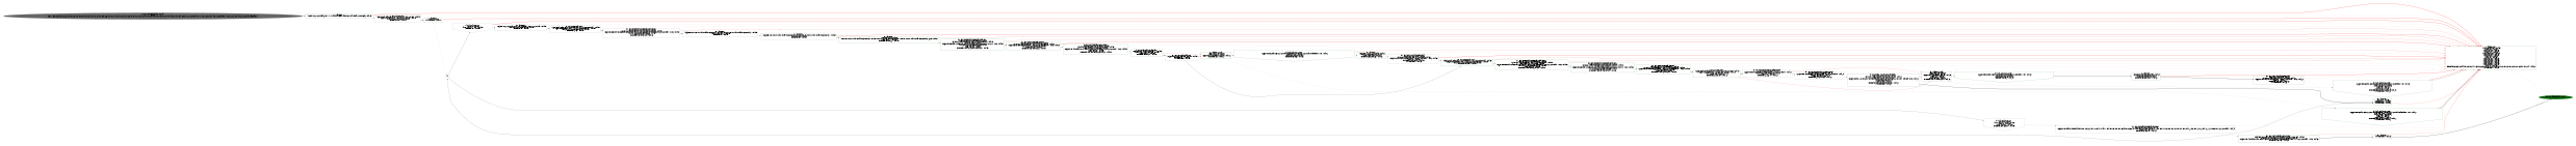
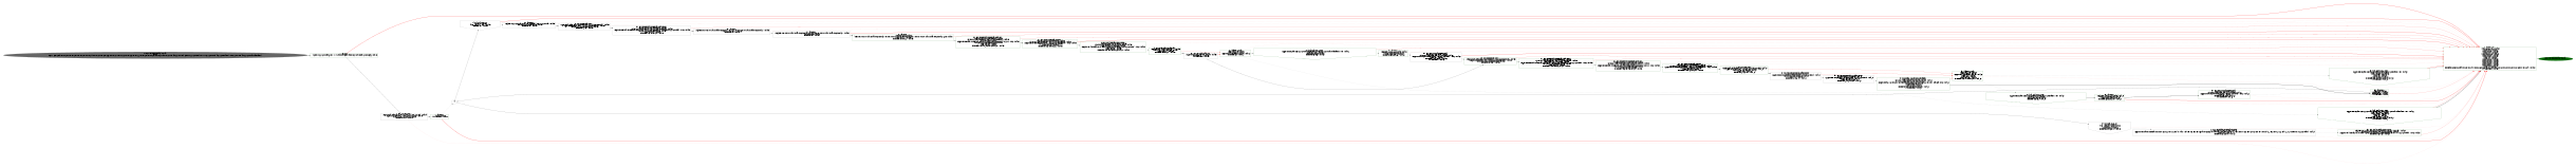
  digraph {
    rankdir=LR
    fontname="DejaVu Sans Mono"
    node [color=darkgreen fontname="DejaVu Sans Mono" shape=box]
    edge [style=dotted fontname="DejaVu Sans Mono"]
    n1 [color=gray40 label="1: Start void GlobalSchoolRank.crawler()\nFormals: \nLocals:  CatchVar119:void $irvar12:void $irvar11:void $irvar10:void $irvar9:void $irvar8:void CatchVar65:void $irvar7:void $irvar6:void $irvar5:void $irvar4:void $irvar3:void $irvar2:void $irvar1:void $irvar0:void res:java.util.List* basicUrl:java.lang.String* i:int url:java.lang.String* e:java.lang.Exception* list:java.util.List* e1:java.lang.InterruptedException* \n  " style=filled shape=""]
    n2 [label="4:  method_body \n   *&basicUrl:java.lang.Object*=\"http://www.usnews.com/education/best-global-universities/rankings?page=\" [line 28]\n "]
    n3 [label="3:  exceptions sink \n   NULLIFY(&CatchVar119); [line 51]\n  NULLIFY(&e1); [line 51]\n  NULLIFY(&$irvar3); [line 51]\n  NULLIFY(&$irvar9); [line 51]\n  NULLIFY(&url); [line 51]\n  NULLIFY(&CatchVar65); [line 51]\n  NULLIFY(&$irvar5); [line 51]\n  NULLIFY(&$irvar4); [line 51]\n  NULLIFY(&res); [line 51]\n  NULLIFY(&i); [line 51]\n  NULLIFY(&$irvar6); [line 51]\n  NULLIFY(&$irvar0); [line 51]\n  NULLIFY(&$irvar10); [line 51]\n  NULLIFY(&$irvar8); [line 51]\n  NULLIFY(&$irvar1); [line 51]\n  NULLIFY(&basicUrl); [line 51]\n  NULLIFY(&$irvar2); [line 51]\n  NULLIFY(&e); [line 51]\n  EXIT_SCOPE(n$63,CatchVar119,e1,$irvar3,$irvar9,url,CatchVar65,$irvar5,$irvar4,res,i,$irvar6,$irvar0,$irvar10,$irvar8,$irvar1,basicUrl,$irvar2,e); [line 51]\n  APPLY_ABSTRACTION; [line 51]\n "]
    n4 [label="5:  Call ArrayList.<init>() \n   n$0=_fun___new(sizeof(t=java.util.ArrayList):java.util.ArrayList*) [line 29]\n  n$1=_fun_ArrayList.<init>()(n$0:java.util.ArrayList*) [line 29]\n  *&res:java.util.ArrayList*=n$0 [line 29]\n  EXIT_SCOPE(n$0,n$1); [line 29]\n " color=gray40]
    n5 [label="2: Exit void GlobalSchoolRank.crawler() \n  " style=filled shape=""]
    n6 [label="6:  method_body \n   *&i:int=1 [line 30]\n  APPLY_ABSTRACTION; [line 30]\n "]
    n7 [label="9: + \n  " color=gray40 shape=""]
    n8 [label="7: Prune (true branch, if) \n   n$2=*&i:int [line 30]\n  PRUNE(!(n$2 >= 76), true); [line 30]\n  EXIT_SCOPE(n$2); [line 30]\n " shape=invhouse color=gray40]
    n9 [label="8: Prune (false branch, if) \n   n$2=*&i:int [line 30]\n  PRUNE((n$2 >= 76), false); [line 30]\n  NULLIFY(&i); [line 30]\n  NULLIFY(&basicUrl); [line 30]\n  EXIT_SCOPE(n$2,i,basicUrl); [line 30]\n " shape=invhouse color=gray40]
    n10 [label="10:  method_body \n   n$3=*&#GB<>$java.lang.System.out:java.io.PrintStream*(root java.lang.System) [line 31]\n  *&$irvar0:java.io.PrintStream*=n$3 [line 31]\n  EXIT_SCOPE(n$3); [line 31]\n " color=gray40]
    n11 [label="11:  Call StringBuilder.<init>() \n   n$4=_fun___new(sizeof(t=java.lang.StringBuilder):java.lang.StringBuilder*) [line 31]\n  n$5=_fun_StringBuilder.<init>()(n$4:java.lang.StringBuilder*) [line 31]\n  *&$irvar1:java.lang.StringBuilder*=n$4 [line 31]\n  EXIT_SCOPE(n$4,n$5); [line 31]\n " color=gray40]
    n12 [label="34:  Call void FileUtil.ListToFile(List,String) \n   n$57=*&res:java.util.ArrayList* [line 49]\n  n$58=_fun_void FileUtil.ListToFile(List,String)(n$57:java.util.ArrayList*,\"C:/Users/\\\\229\\\\188\\\\186\\\\232\\\\131\\\\156/Desktop/dataCrawler/usnews/2016/\\\\229\\\\133\\\\168\\\\231\\\\144\\\\131\\\\233\\\\171\\\\152\\\\230\\\\160\\\\161\\\\231\\\\187\\\\188\\\\229\\\\144\\\\136\\\\230\\\\142\\\\146\\\\229\\\\144\\\\141/uni1008.json\":java.lang.Object*) [line 49]\n  NULLIFY(&res); [line 49]\n  EXIT_SCOPE(n$57,n$58,res); [line 49]\n " color=gray40]
    n13 [label="35:  Call void PrintStream.println(String) \n   n$59=*&#GB<>$java.lang.System.out:java.io.PrintStream*(root java.lang.System) [line 50]\n  _=*n$59:java.io.PrintStream*(root java.io.PrintStream) [line 50]\n  n$61=_fun_void PrintStream.println(String)(n$59:java.io.PrintStream*,\"________________---Exit-------\":java.lang.Object*) virtual [line 50]\n  EXIT_SCOPE(_,n$59,n$61); [line 50]\n "]
    n14 [label="12:  Call StringBuilder StringBuilder.append(String) \n   n$6=*&$irvar1:java.lang.StringBuilder* [line 31]\n  _=*n$6:java.lang.StringBuilder*(root java.lang.StringBuilder) [line 31]\n  n$8=_fun_StringBuilder StringBuilder.append(String)(n$6:java.lang.StringBuilder*,\"process____\":java.lang.Object*) virtual [line 31]\n  *&$irvar2:java.lang.StringBuilder*=n$8 [line 31]\n  NULLIFY(&$irvar1); [line 31]\n  EXIT_SCOPE(_,n$6,n$8,$irvar1); [line 31]\n " color=gray40]
    n15 [label="13:  method_body \n   n$9=*&#GB<>$com.dulishuo.usnews.sixteen.GlobalSchoolRank.count:int(root com.dulishuo.usnews.sixteen.GlobalSchoolRank) [line 31]\n  *&$irvar4:int=(n$9 + 1) [line 31]\n  EXIT_SCOPE(n$9); [line 31]\n " color=gray40]
    n16 [label="14:  method_body \n   n$10=*&#GB<>$com.dulishuo.usnews.sixteen.GlobalSchoolRank.count:int(root com.dulishuo.usnews.sixteen.GlobalSchoolRank) [line 31]\n  *&$irvar3:int=n$10 [line 31]\n  EXIT_SCOPE(n$10); [line 31]\n " color=gray40]
    n17 [label="15:  method_body \n   n$11=*&$irvar4:int [line 31]\n  *&#GB<>$com.dulishuo.usnews.sixteen.GlobalSchoolRank.count:com.dulishuo.usnews.sixteen.GlobalSchoolRank(root com.dulishuo.usnews.sixteen.GlobalSchoolRank)=n$11 [line 31]\n  NULLIFY(&$irvar4); [line 31]\n  EXIT_SCOPE(n$11,$irvar4); [line 31]\n "]
    n18 [label="16:  Call StringBuilder StringBuilder.append(int) \n   n$12=*&$irvar2:java.lang.StringBuilder* [line 31]\n  _=*n$12:java.lang.StringBuilder*(root java.lang.StringBuilder) [line 31]\n  n$14=*&$irvar3:int [line 31]\n  n$15=_fun_StringBuilder StringBuilder.append(int)(n$12:java.lang.StringBuilder*,n$14:int) virtual [line 31]\n  *&$irvar5:java.lang.StringBuilder*=n$15 [line 31]\n  NULLIFY(&$irvar3); [line 31]\n  NULLIFY(&$irvar2); [line 31]\n  EXIT_SCOPE(_,n$12,n$14,n$15,$irvar3,$irvar2); [line 31]\n "]
    n19 [label="17:  Call String StringBuilder.toString() \n   n$16=*&$irvar5:java.lang.StringBuilder* [line 31]\n  _=*n$16:java.lang.StringBuilder*(root java.lang.StringBuilder) [line 31]\n  n$18=_fun_String StringBuilder.toString()(n$16:java.lang.StringBuilder*) virtual [line 31]\n  *&$irvar6:java.lang.String*=n$18 [line 31]\n  NULLIFY(&$irvar5); [line 31]\n  EXIT_SCOPE(_,n$16,n$18,$irvar5); [line 31]\n "]
    n20 [label="18:  Call void PrintStream.println(String) \n   n$19=*&$irvar0:java.io.PrintStream* [line 31]\n  _=*n$19:java.io.PrintStream*(root java.io.PrintStream) [line 31]\n  n$21=*&$irvar6:java.lang.String* [line 31]\n  n$22=_fun_void PrintStream.println(String)(n$19:java.io.PrintStream*,n$21:java.lang.String*) virtual [line 31]\n  NULLIFY(&$irvar6); [line 31]\n  NULLIFY(&$irvar0); [line 31]\n  EXIT_SCOPE(_,n$19,n$21,n$22,$irvar6,$irvar0); [line 31]\n "]
    n21 [label="19:  Call Thread Thread.currentThread() \n   n$23=_fun_Thread Thread.currentThread()() [line 33]\n  *&$irvar7:java.lang.Thread*=n$23 [line 33]\n  NULLIFY(&$irvar7); [line 33]\n  EXIT_SCOPE(n$23,$irvar7); [line 33]\n "]
    n22 [label="20:  Call void Thread.sleep(long) \n   n$24=_fun_void Thread.sleep(long)(100:long) [line 33]\n  EXIT_SCOPE(n$24); [line 33]\n  APPLY_ABSTRACTION; [line 33]\n " color=gray40]
    n23 [label="42:  exception handler \n   n$62=*&return:void [line 34]\n  *&return:void=null [line 34]\n  n$63=_fun___unwrap_exception(n$62:void) [line 34]\n  EXIT_SCOPE(n$62); [line 34]\n "]
    n24 [label="23:  Call StringBuilder.<init>() \n   n$29=_fun___new(sizeof(t=java.lang.StringBuilder):java.lang.StringBuilder*) [line 38]\n  n$30=_fun_StringBuilder.<init>()(n$29:java.lang.StringBuilder*) [line 38]\n  *&$irvar8:java.lang.StringBuilder*=n$29 [line 38]\n  EXIT_SCOPE(n$29,n$30); [line 38]\n "]
    n25 [label="40: Prune (true branch, switch) \n   n$65=_fun___instanceof(n$63:java.lang.InterruptedException*,sizeof(t=java.lang.InterruptedException):void) [line 34]\n  PRUNE(n$65, true); [line 34]\n  *&CatchVar65:void=n$63 [line 34]\n  EXIT_SCOPE(n$63,n$65); [line 34]\n " shape=invhouse]
    n26 [label="41: Prune (false branch, switch) \n   n$65=_fun___instanceof(n$63:java.lang.InterruptedException*,sizeof(t=java.lang.InterruptedException):void) [line 34]\n  PRUNE(!n$65, false); [line 34]\n  *&return:void=EXN n$63 [line 34]\n  NULLIFY(&res); [line 34]\n  NULLIFY(&i); [line 34]\n  NULLIFY(&basicUrl); [line 34]\n  EXIT_SCOPE(n$63,n$65,res,i,basicUrl); [line 34]\n  APPLY_ABSTRACTION; [line 34]\n " shape=invhouse]
    n27 [label="24:  Call StringBuilder StringBuilder.append(String) \n   n$31=*&$irvar8:java.lang.StringBuilder* [line 38]\n  _=*n$31:java.lang.StringBuilder*(root java.lang.StringBuilder) [line 38]\n  n$33=*&basicUrl:java.lang.Object* [line 38]\n  n$34=_fun_StringBuilder StringBuilder.append(String)(n$31:java.lang.StringBuilder*,n$33:java.lang.Object*) virtual [line 38]\n  *&$irvar9:java.lang.StringBuilder*=n$34 [line 38]\n  NULLIFY(&$irvar8); [line 38]\n  EXIT_SCOPE(_,n$31,n$33,n$34,$irvar8); [line 38]\n "]
    n28 [label="21:  method_body \n   n$25=*&CatchVar65:java.lang.Object* [line 34]\n  *&e1:java.lang.Object*=n$25 [line 34]\n  NULLIFY(&CatchVar65); [line 34]\n  EXIT_SCOPE(n$25,CatchVar65); [line 34]\n "]
    n29 [label="22:  Call void Throwable.printStackTrace() \n   n$26=*&e1:java.lang.Object* [line 36]\n  _=*n$26:java.lang.Object*(root java.lang.Object) [line 36]\n  n$28=_fun_void Throwable.printStackTrace()(n$26:java.lang.Object*) virtual [line 36]\n  NULLIFY(&e1); [line 36]\n  EXIT_SCOPE(_,n$26,n$28,e1); [line 36]\n  APPLY_ABSTRACTION; [line 36]\n " color=gray40]
    n30 [label="25:  Call StringBuilder StringBuilder.append(int) \n   n$35=*&$irvar9:java.lang.StringBuilder* [line 38]\n  _=*n$35:java.lang.StringBuilder*(root java.lang.StringBuilder) [line 38]\n  n$37=*&i:int [line 38]\n  n$38=_fun_StringBuilder StringBuilder.append(int)(n$35:java.lang.StringBuilder*,n$37:int) virtual [line 38]\n  *&$irvar10:java.lang.StringBuilder*=n$38 [line 38]\n  NULLIFY(&$irvar9); [line 38]\n  EXIT_SCOPE(_,n$35,n$37,n$38,$irvar9); [line 38]\n "]
    n31 [label="26:  Call String StringBuilder.toString() \n   n$39=*&$irvar10:java.lang.StringBuilder* [line 38]\n  _=*n$39:java.lang.StringBuilder*(root java.lang.StringBuilder) [line 38]\n  n$41=_fun_String StringBuilder.toString()(n$39:java.lang.StringBuilder*) virtual [line 38]\n  *&url:java.lang.String*=n$41 [line 38]\n  NULLIFY(&$irvar10); [line 38]\n  EXIT_SCOPE(_,n$39,n$41,$irvar10); [line 38]\n "]
    n32 [label="27:  Call ArrayList.<init>() \n   n$42=_fun___new(sizeof(t=java.util.ArrayList):java.util.ArrayList*) [line 40]\n  n$43=_fun_ArrayList.<init>()(n$42:java.util.ArrayList*) [line 40]\n  *&list:java.util.ArrayList*=n$42 [line 40]\n  NULLIFY(&list); [line 40]\n  EXIT_SCOPE(n$42,n$43,list); [line 40]\n "]
    n33 [label="28:  Call String GlobalSchoolRank.getHttp(String) \n   n$44=*&url:java.lang.String* [line 41]\n  n$45=_fun_String GlobalSchoolRank.getHttp(String)(n$44:java.lang.String*) [line 41]\n  *&$irvar11:java.lang.String*=n$45 [line 41]\n  NULLIFY(&url); [line 41]\n  EXIT_SCOPE(n$44,n$45,url); [line 41]\n " color=gray40]
    n34 [label="39:  exception handler \n   n$62=*&return:void [line 43]\n  *&return:void=null [line 43]\n  n$63=_fun___unwrap_exception(n$62:void) [line 43]\n  NULLIFY(&url); [line 43]\n  NULLIFY(&list); [line 43]\n  NULLIFY(&$irvar11); [line 43]\n  EXIT_SCOPE(n$62,url,list,$irvar11); [line 43]\n "]
    n35 [label="29:  Call List GlobalSchoolRank.parseHtml(String) \n   n$46=*&$irvar11:java.lang.String* [line 41]\n  n$47=_fun_List GlobalSchoolRank.parseHtml(String)(n$46:java.lang.String*) [line 41]\n  *&list:java.util.List*=n$47 [line 41]\n  NULLIFY(&$irvar11); [line 41]\n  EXIT_SCOPE(n$46,n$47,$irvar11); [line 41]\n " color=gray40]
    n36 [label="37: Prune (true branch, switch) \n   n$64=_fun___instanceof(n$63:java.lang.Exception*,sizeof(t=java.lang.Exception):void) [line 43]\n  PRUNE(n$64, true); [line 43]\n  *&CatchVar119:void=n$63 [line 43]\n  EXIT_SCOPE(n$63,n$64); [line 43]\n " shape=invhouse]
    n37 [label="38: Prune (false branch, switch) \n   n$64=_fun___instanceof(n$63:java.lang.Exception*,sizeof(t=java.lang.Exception):void) [line 43]\n  PRUNE(!n$64, false); [line 43]\n  *&return:void=EXN n$63 [line 43]\n  NULLIFY(&res); [line 43]\n  NULLIFY(&i); [line 43]\n  NULLIFY(&basicUrl); [line 43]\n  EXIT_SCOPE(n$63,n$64,res,i,basicUrl); [line 43]\n  APPLY_ABSTRACTION; [line 43]\n " shape=invhouse]
    n38 [label="30:  Call boolean ArrayList.addAll(Collection) \n   n$48=*&res:java.util.ArrayList* [line 42]\n  _=*n$48:java.util.ArrayList*(root java.util.ArrayList) [line 42]\n  n$50=*&list:java.util.List* [line 42]\n  n$51=_fun_boolean ArrayList.addAll(Collection)(n$48:java.util.ArrayList*,n$50:java.util.List*) interface virtual [line 42]\n  *&$irvar12:_Bool=n$51 [line 42]\n  NULLIFY(&list); [line 42]\n  NULLIFY(&$irvar12); [line 42]\n  EXIT_SCOPE(_,n$48,n$50,n$51,list,$irvar12); [line 42]\n  APPLY_ABSTRACTION; [line 42]\n "]
    n39 [label="33:  method_body \n   n$56=*&i:int [line 30]\n  *&i:int=(n$56 + 1) [line 30]\n  EXIT_SCOPE(n$56); [line 30]\n  APPLY_ABSTRACTION; [line 30]\n "]
    n40 [label="31:  method_body \n   n$52=*&CatchVar119:java.lang.Object* [line 43]\n  *&e:java.lang.Object*=n$52 [line 43]\n  NULLIFY(&CatchVar119); [line 43]\n  EXIT_SCOPE(n$52,CatchVar119); [line 43]\n "]
    n41 [label="32:  Call void Throwable.printStackTrace() \n   n$53=*&e:java.lang.Object* [line 45]\n  _=*n$53:java.lang.Object*(root java.lang.Object) [line 45]\n  n$55=_fun_void Throwable.printStackTrace()(n$53:java.lang.Object*) virtual [line 45]\n  NULLIFY(&e); [line 45]\n  EXIT_SCOPE(_,n$53,n$55,e); [line 45]\n  APPLY_ABSTRACTION; [line 45]\n "]
-   n42 [label="36:  method_body \n   APPLY_ABSTRACTION; [line 51]\n "]
    n1 -> n2 [style=bold]
    n2 -> n3 [color=red style=bold]
    n2 -> n4 [style=solid]
    n3 -> n5
    n4 -> n3 [color=red]
    n4 -> n6 [style=bold]
    n6 -> n3 [color=red style=bold]
    n6 -> n7
    n7 -> n8 [style=solid]
    n7 -> n9 [style=solid]
    n8 -> n3 [color=red style=bold]
    n8 -> n10
    n9 -> n3 [color=red]
    n9 -> n12
    n10 -> n3 [color=red]
    n10 -> n11 [style=bold]
    n11 -> n3 [color=red]
    n11 -> n14 [style=bold]
    n12 -> n3 [color=red]
    n12 -> n13
    n13 -> n3 [color=red style=solid]
-   n13 -> n42 [style=bold]
    n14 -> n3 [color=red style=solid]
    n14 -> n15 [style=bold]
    n15 -> n3 [color=red]
    n15 -> n16 [style=solid]
    n16 -> n3 [color=red style=bold]
    n16 -> n17 [style=bold]
    n17 -> n3 [color=red style=solid]
    n17 -> n18 [style=solid]
    n18 -> n3 [color=red style=solid]
    n18 -> n19 [style=bold]
    n19 -> n3 [color=red style=bold]
    n19 -> n20 [style=solid]
    n20 -> n3 [color=red]
    n20 -> n21
    n21 -> n22 [style=bold]
    n21 -> n23 [color=red style=solid]
    n22 -> n23 [color=red style=bold]
    n22 -> n24 [style=solid]
    n23 -> n3 [color=red]
    n23 -> n25 [style=solid]
    n23 -> n26
    n24 -> n3 [color=red style=solid]
    n24 -> n27 [style=solid]
    n25 -> n3 [color=red style=solid]
    n25 -> n28
    n26 -> n3 [style=bold]
    n26 -> n3 [color=red style=solid]
    n27 -> n3 [color=red style=solid]
    n27 -> n30 [style=solid]
    n28 -> n3 [color=red]
    n28 -> n29
    n29 -> n3 [color=red style=bold]
    n29 -> n24 [style=solid]
    n30 -> n3 [color=red]
    n30 -> n31 [style=solid]
    n31 -> n3 [color=red]
    n31 -> n32 [style=bold]
    n32 -> n33 [style=bold]
    n32 -> n34 [color=red style=solid]
    n33 -> n34 [color=red style=solid]
    n33 -> n35 [style=solid]
    n34 -> n3 [color=red]
    n34 -> n36
    n34 -> n37
    n35 -> n34 [color=red]
    n35 -> n38
    n36 -> n3 [color=red]
    n36 -> n40 [style=bold]
    n37 -> n3 [style=solid]
    n37 -> n3 [color=red style=bold]
    n38 -> n34 [color=red style=solid]
    n38 -> n39 [style=bold]
    n39 -> n3 [color=red style=solid]
    n39 -> n7 [style=solid]
    n40 -> n3 [color=red style=bold]
    n40 -> n41 [style=bold]
    n41 -> n3 [color=red]
    n41 -> n39
-   n42 -> n3 [color=red]
-   n42 -> n5 [style=bold]
  }
